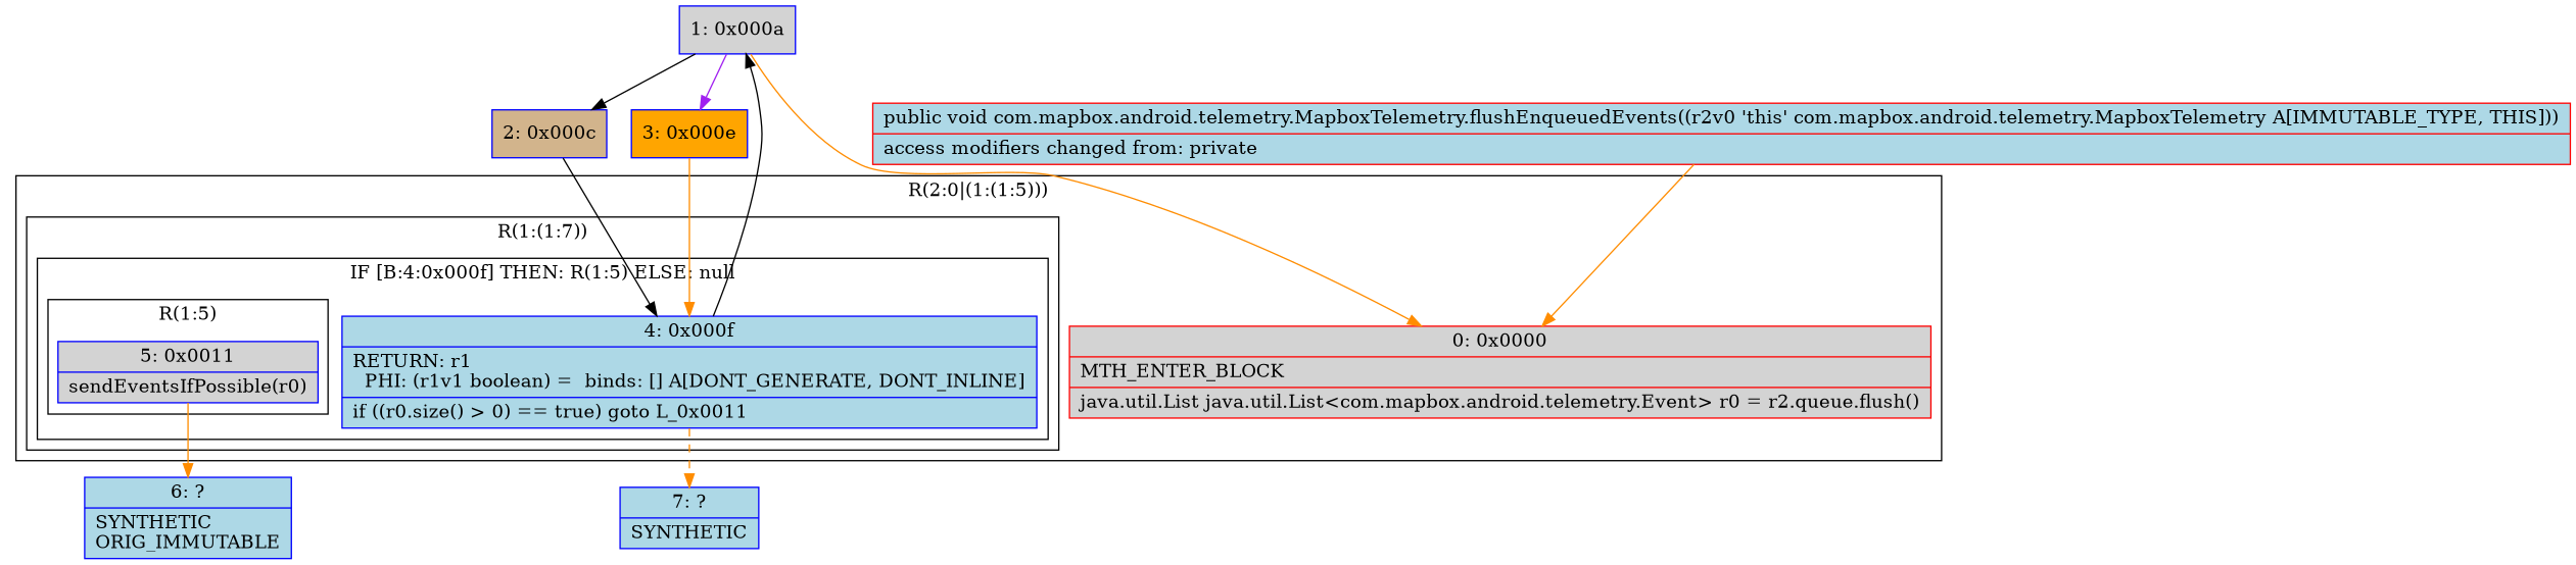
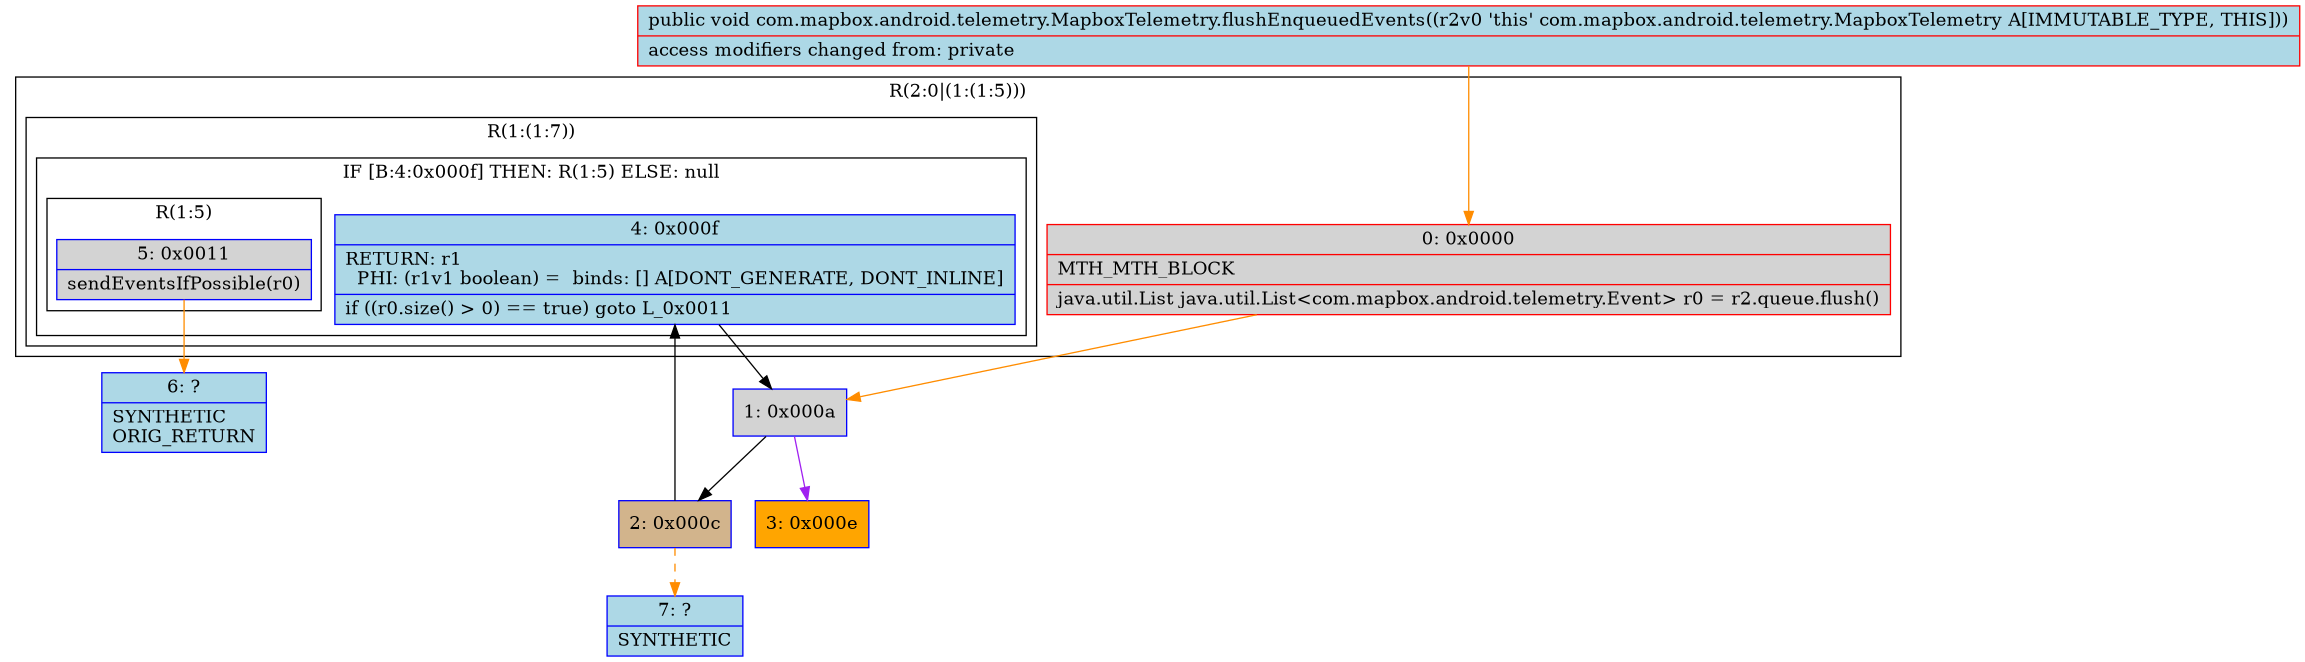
  digraph {
    node [color=blue fillcolor=lightblue shape=record style=filled]
    edge [color=darkorange]
    n1 [fillcolor=lightgrey label="{5\:\ 0x0011|sendEventsIfPossible(r0)\l}"]
    n2 [label="{4\:\ 0x000f|RETURN: r1 \l  PHI: (r1v1 boolean) =  binds: [] A[DONT_GENERATE, DONT_INLINE]\l|if ((r0.size() \> 0) == true) goto L_0x0011\l}"]
-   n3 [color=red fillcolor=lightgrey label="{0\:\ 0x0000|MTH_ENTER_BLOCK\l|java.util.List java.util.List\<com.mapbox.android.telemetry.Event\> r0 = r2.queue.flush()\l}"]
-   n4 [label="{6\:\ ?|SYNTHETIC\lORIG_IMMUTABLE\l}"]
+   n3 [color=red fillcolor=lightgrey label="{0\:\ 0x0000|MTH_MTH_BLOCK\l|java.util.List java.util.List\<com.mapbox.android.telemetry.Event\> r0 = r2.queue.flush()\l}"]
+   n4 [label="{6\:\ ?|SYNTHETIC\lORIG_RETURN\l}"]
    n5 [fillcolor=lightgrey label="{1\:\ 0x000a}"]
    n6 [label="{7\:\ ?|SYNTHETIC\l}"]
    n7 [fillcolor=tan label="{2\:\ 0x000c}"]
    n8 [fillcolor=orange label="{3\:\ 0x000e}"]
    n9 [color=red label="{public void com.mapbox.android.telemetry.MapboxTelemetry.flushEnqueuedEvents((r2v0 'this' com.mapbox.android.telemetry.MapboxTelemetry A[IMMUTABLE_TYPE, THIS]))  | access modifiers changed from: private\l}"]
    subgraph cluster_1 {
      label="R(2:0|(1:(1:5)))"
      n3
      subgraph cluster_2 {
        label="R(1:(1:7))"
        subgraph cluster_3 {
          label="IF [B:4:0x000f] THEN: R(1:5) ELSE: null"
          n2
          subgraph cluster_4 {
            label="R(1:5)"
            n1
          }
        }
      }
    }
    n1 -> n4
    n2 -> n5 [color=black]
-   n2 -> n6 [style=dashed]
-   n5 -> n3
+   n7 -> n6 [style=dashed]
+   n3 -> n5
    n5 -> n7 [color=black]
    n5 -> n8 [color=purple]
    n7 -> n2 [color=black]
-   n8 -> n2
    n9 -> n3
  }
